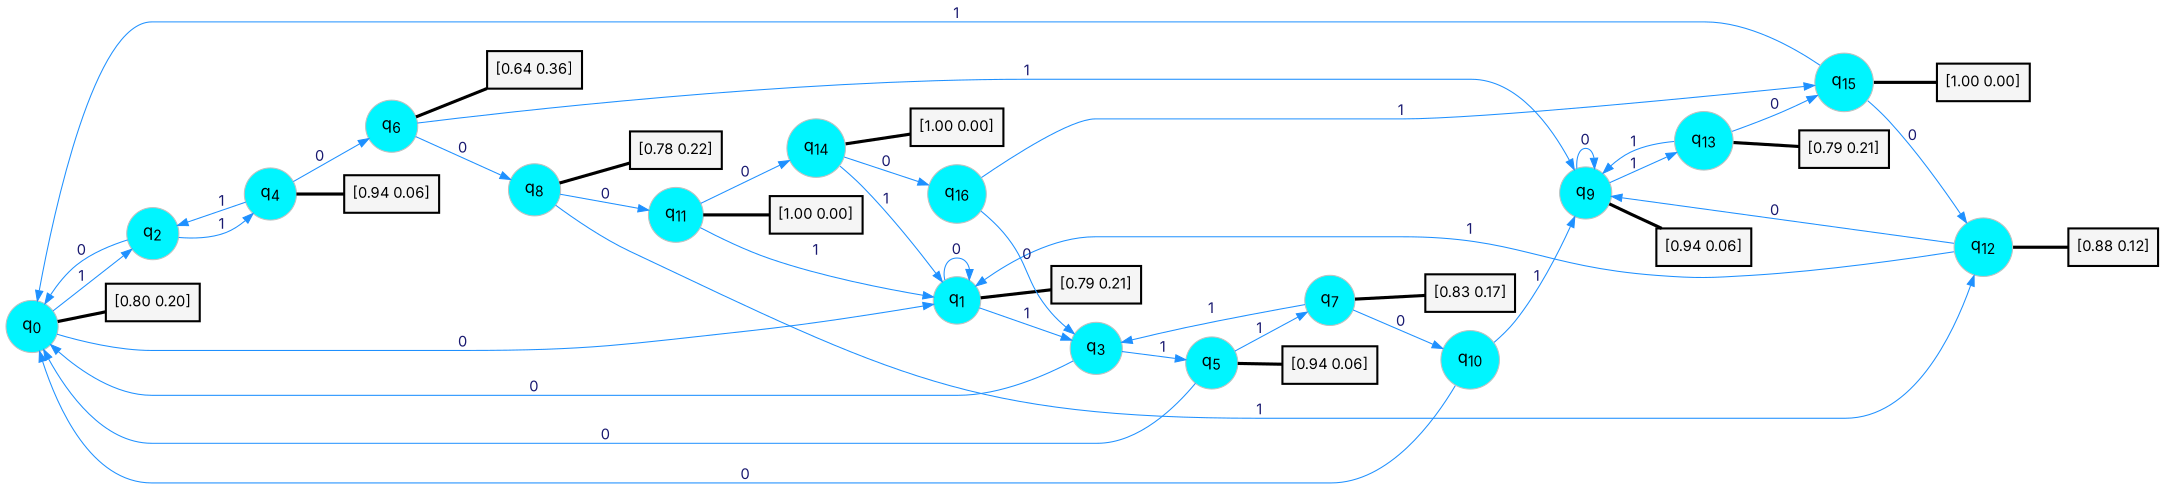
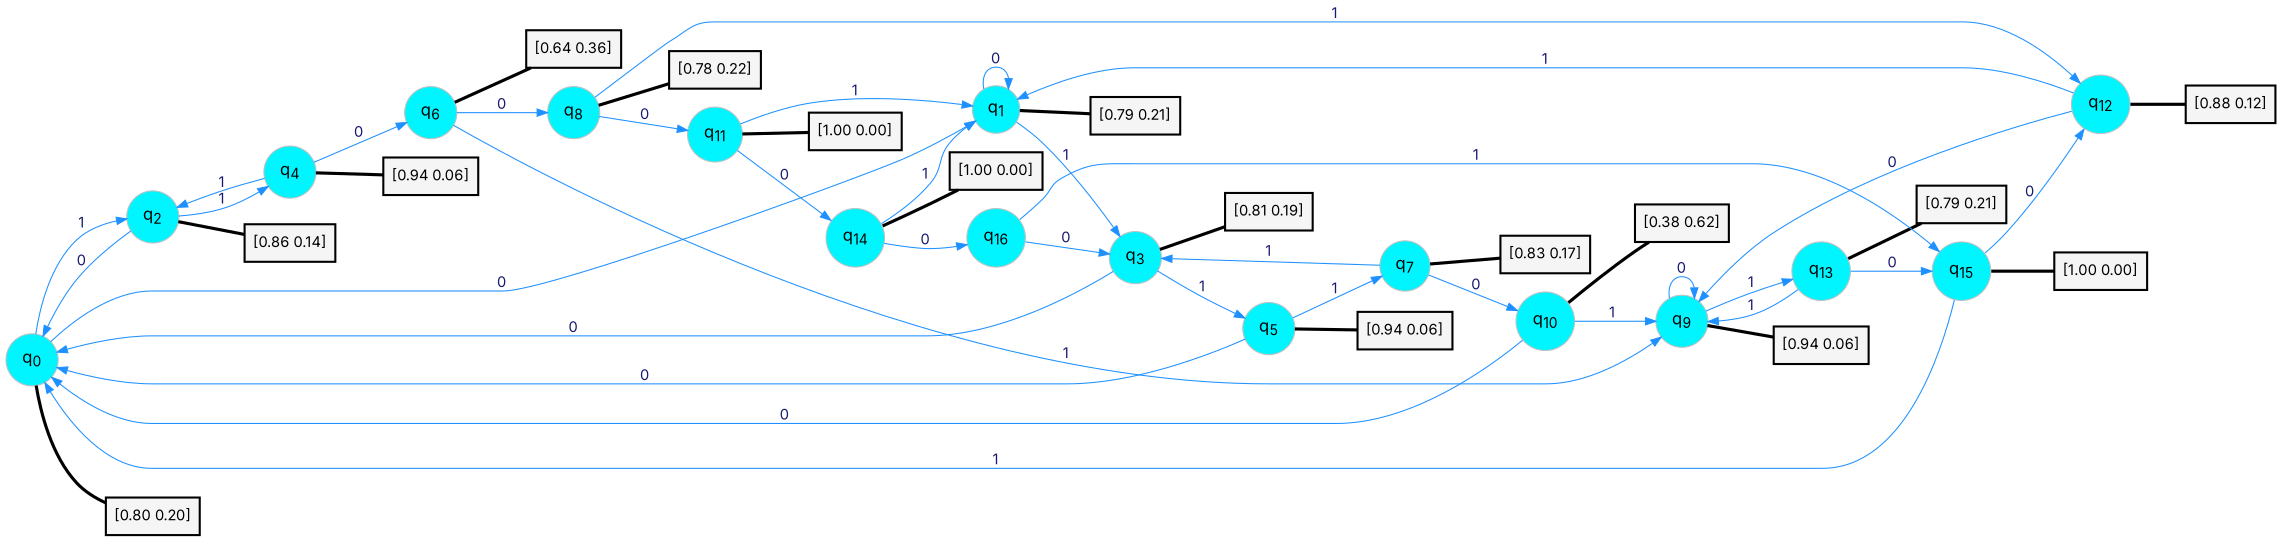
  digraph {
    fontname=Inter
    rankdir=LR
    node [color=gray fillcolor=turquoise1 fontcolor=black fontname=Inter fontsize=16 fontweight=bold shape=circle style=filled]
    edge [arrowsize=1 color=dodgerblue1 fontcolor=midnightblue fontname=Inter fontweight=bold penwidth=1 style=solid weight=20]
    n1 [label=<q<SUB>0</SUB>>]
    n2 [label=<q<SUB>1</SUB>>]
    n3 [label=<q<SUB>2</SUB>>]
    n4 [color=black fillcolor=whitesmoke fontsize=14 label="[0.80 0.20]" penwidth=2 shape=box]
    n5 [label=<q<SUB>3</SUB>>]
    n6 [color=black fillcolor=whitesmoke fontsize=14 label="[0.79 0.21]" penwidth=2 shape=box]
    n7 [label=<q<SUB>4</SUB>>]
+   n8 [color=black fillcolor=whitesmoke fontsize=14 label="[0.86 0.14]" penwidth=2 shape=box]
    n9 [label=<q<SUB>5</SUB>>]
+   n10 [color=black fillcolor=whitesmoke fontsize=14 label="[0.81 0.19]" penwidth=2 shape=box]
    n11 [label=<q<SUB>6</SUB>>]
    n12 [color=black fillcolor=whitesmoke fontsize=14 label="[0.94 0.06]" penwidth=2 shape=box]
    n13 [label=<q<SUB>7</SUB>>]
    n14 [color=black fillcolor=whitesmoke fontsize=14 label="[0.94 0.06]" penwidth=2 shape=box]
    n15 [label=<q<SUB>8</SUB>>]
    n16 [label=<q<SUB>9</SUB>>]
    n17 [color=black fillcolor=whitesmoke fontsize=14 label="[0.64 0.36]" penwidth=2 shape=box]
    n18 [label=<q<SUB>10</SUB>>]
    n19 [color=black fillcolor=whitesmoke fontsize=14 label="[0.83 0.17]" penwidth=2 shape=box]
    n20 [label=<q<SUB>11</SUB>>]
    n21 [label=<q<SUB>12</SUB>>]
    n22 [color=black fillcolor=whitesmoke fontsize=14 label="[0.78 0.22]" penwidth=2 shape=box]
    n23 [label=<q<SUB>13</SUB>>]
    n24 [color=black fillcolor=whitesmoke fontsize=14 label="[0.94 0.06]" penwidth=2 shape=box]
+   n25 [color=black fillcolor=whitesmoke fontsize=14 label="[0.38 0.62]" penwidth=2 shape=box]
    n26 [label=<q<SUB>14</SUB>>]
    n27 [color=black fillcolor=whitesmoke fontsize=14 label="[1.00 0.00]" penwidth=2 shape=box]
    n28 [color=black fillcolor=whitesmoke fontsize=14 label="[0.88 0.12]" penwidth=2 shape=box]
    n29 [label=<q<SUB>15</SUB>>]
    n30 [color=black fillcolor=whitesmoke fontsize=14 label="[0.79 0.21]" penwidth=2 shape=box]
    n31 [label=<q<SUB>16</SUB>>]
    n32 [color=black fillcolor=whitesmoke fontsize=14 label="[1.00 0.00]" penwidth=2 shape=box]
    n33 [color=black fillcolor=whitesmoke fontsize=14 label="[1.00 0.00]" penwidth=2 shape=box]
    n1 -> n2 [label=0]
    n1 -> n3 [label=1]
    n1 -> n4 [arrowhead=none color=black penwidth=3]
    n2 -> n2 [label=0]
    n2 -> n5 [label=1]
    n2 -> n6 [arrowhead=none color=black penwidth=3]
    n3 -> n1 [label=0]
    n3 -> n7 [label=1]
+   n3 -> n8 [arrowhead=none color=black penwidth=3]
    n5 -> n1 [label=0]
    n5 -> n9 [label=1]
+   n5 -> n10 [arrowhead=none color=black penwidth=3]
    n7 -> n3 [label=1]
    n7 -> n11 [label=0]
    n7 -> n12 [arrowhead=none color=black penwidth=3]
    n9 -> n1 [label=0]
    n9 -> n13 [label=1]
    n9 -> n14 [arrowhead=none color=black penwidth=3]
    n11 -> n15 [label=0]
    n11 -> n16 [label=1]
    n11 -> n17 [arrowhead=none color=black penwidth=3]
    n13 -> n5 [label=1]
    n13 -> n18 [label=0]
    n13 -> n19 [arrowhead=none color=black penwidth=3]
    n15 -> n20 [label=0]
    n15 -> n21 [label=1]
    n15 -> n22 [arrowhead=none color=black penwidth=3]
    n16 -> n16 [label=0]
    n16 -> n23 [label=1]
    n16 -> n24 [arrowhead=none color=black penwidth=3]
    n18 -> n1 [label=0]
    n18 -> n16 [label=1]
+   n18 -> n25 [arrowhead=none color=black penwidth=3]
    n20 -> n2 [label=1]
    n20 -> n26 [label=0]
    n20 -> n27 [arrowhead=none color=black penwidth=3]
    n21 -> n2 [label=1]
    n21 -> n16 [label=0]
    n21 -> n28 [arrowhead=none color=black penwidth=3]
    n23 -> n16 [label=1]
    n23 -> n29 [label=0]
    n23 -> n30 [arrowhead=none color=black penwidth=3]
    n26 -> n2 [label=1]
    n26 -> n31 [label=0]
    n26 -> n32 [arrowhead=none color=black penwidth=3]
    n29 -> n1 [label=1]
    n29 -> n21 [label=0]
    n29 -> n33 [arrowhead=none color=black penwidth=3]
    n31 -> n5 [label=0]
    n31 -> n29 [label=1]
  }
